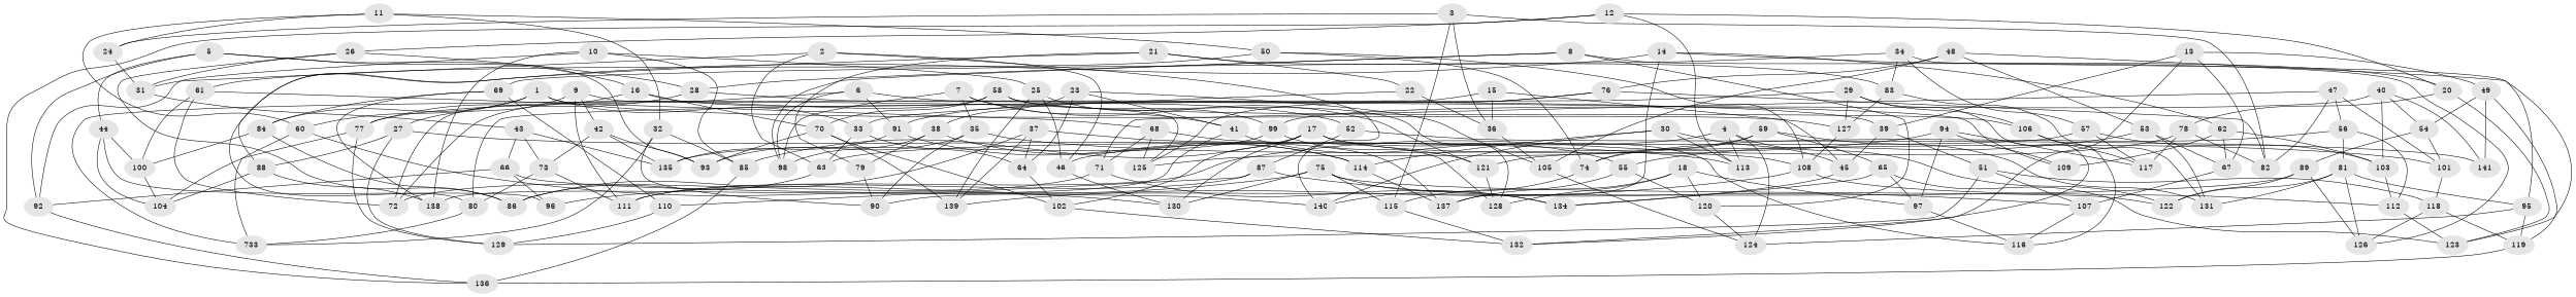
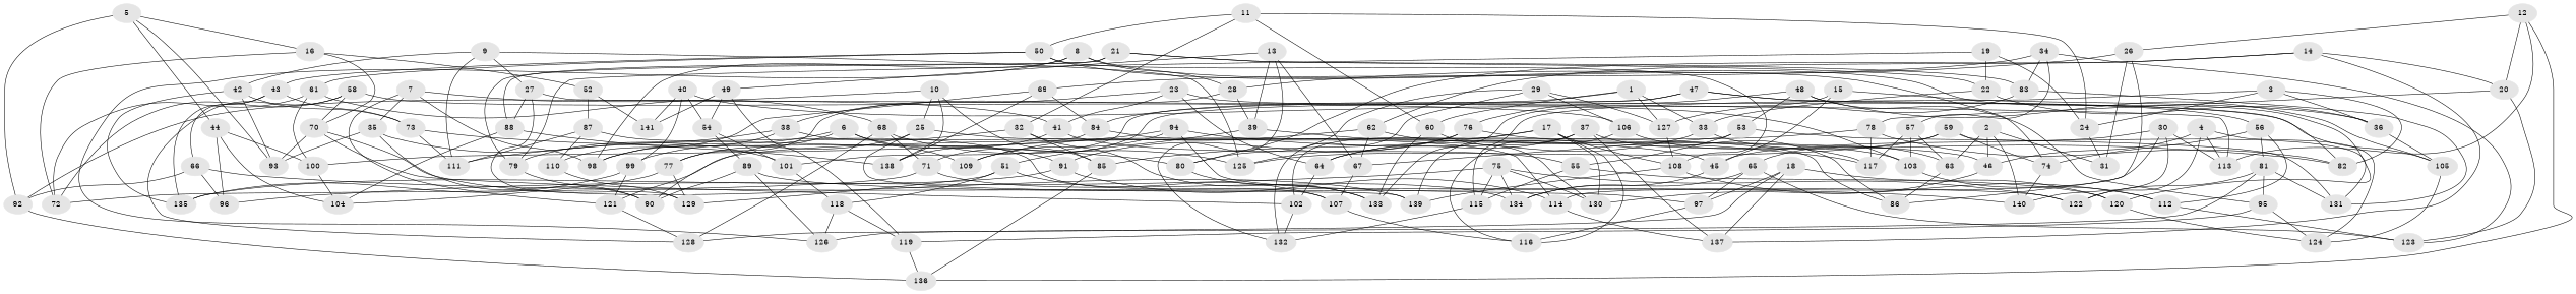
  graph {
    node [color=gray90 style=filled]
    1
    33
    60
    84
    127
    63
    64
-   133 [label=733]
+   133
    130
    86
    100
    108
    2
    31
    46
    140
    43
    3
    24
    36
    82
    115
    105
    132
    4
    113
    122
    124
    5
    16
    44
    92
    93
    52
    72
    70
    96
    104
    136
    6
    77
    91
    98
    109
    129
    114
    135
    7
    35
    41
    121
    90
    101
    138
    55
    128
    8
    28
    120
    126
    39
    9
    27
    42
    111
    125
    88
    73
    10
    25
    85
    99
    139
    11
    32
    50
    61
    74
    12
    20
    26
    78
    123
    13
    49
    67
    45
    51
    54
    141
    119
    107
    14
    62
    80
    137
    103
    15
    134
    87
    17
    116
    102
    112
    18
    97
+   19
    22
    79
    117
    21
    83
    131
    23
    38
    29
    106
    30
    66
    34
    57
    69
    110
    118
    37
    40
    89
    47
    56
    71
    81
    48
    53
    76
    95
    68
    58
    59
    65
    75
    94
    1 -- 33
    1 -- 60
    1 -- 84
    1 -- 127
    33 -- 63
    33 -- 64
    60 -- 133
    60 -- 130
    84 -- 86
    84 -- 100
    127 -- 108
    63 -- 86
    64 -- 102
    100 -- 104
    108 -- 139
    108 -- 112
    2 -- 63
    2 -- 31
    2 -- 46
    2 -- 140
-   31 -- 43
+   50 -- 43
    46 -- 130
    43 -- 135
    43 -- 73
    43 -- 66
    3 -- 24
    3 -- 36
    3 -- 82
    3 -- 115
    24 -- 31
    36 -- 105
    115 -- 132
    105 -- 124
    4 -- 46
    4 -- 113
    4 -- 122
    4 -- 124
    5 -- 16
    5 -- 44
    5 -- 92
    5 -- 93
    16 -- 52
    16 -- 72
    16 -- 70
    44 -- 100
    44 -- 96
    44 -- 104
    92 -- 136
    52 -- 141
    52 -- 87
    70 -- 93
    70 -- 139
    70 -- 102
    6 -- 77
    6 -- 91
    6 -- 98
    6 -- 109
    77 -- 104
    77 -- 129
    91 -- 114
    91 -- 135
    114 -- 137
    7 -- 98
    7 -- 35
    7 -- 41
    7 -- 121
    35 -- 93
    35 -- 90
    35 -- 101
    41 -- 138
    41 -- 55
    121 -- 128
    101 -- 118
    55 -- 115
    55 -- 120
    8 -- 98
    8 -- 28
    8 -- 120
    8 -- 126
    28 -- 77
    28 -- 39
    120 -- 124
    39 -- 45
    39 -- 51
    9 -- 27
    9 -- 42
    9 -- 111
    9 -- 125
    27 -- 113
    27 -- 129
    27 -- 88
    42 -- 93
    42 -- 135
    42 -- 73
    88 -- 104
    88 -- 138
    73 -- 111
    73 -- 80
    10 -- 92
    10 -- 138
    10 -- 25
    10 -- 85
    25 -- 46
    25 -- 99
    25 -- 139
    85 -- 136
    99 -- 135
    99 -- 121
    11 -- 60
    11 -- 24
    11 -- 32
    11 -- 50
    32 -- 133
    32 -- 90
    32 -- 85
    50 -- 108
    50 -- 61
    50 -- 74
    61 -- 100
    61 -- 72
    61 -- 68
    74 -- 140
    12 -- 113
    12 -- 136
    12 -- 20
    12 -- 26
    20 -- 78
    20 -- 123
    26 -- 86
    26 -- 31
    26 -- 28
    78 -- 82
    78 -- 121
    78 -- 117
    13 -- 132
    13 -- 39
    13 -- 49
    13 -- 67
    49 -- 54
    49 -- 141
    49 -- 119
    67 -- 107
    45 -- 134
    51 -- 129
    51 -- 107
    51 -- 118
    54 -- 101
    54 -- 89
    119 -- 136
    107 -- 116
    14 -- 20
    14 -- 62
    14 -- 80
    14 -- 137
    62 -- 109
    62 -- 67
    62 -- 103
    80 -- 133
    103 -- 112
    15 -- 133
    15 -- 36
    15 -- 45
    87 -- 111
    87 -- 107
    87 -- 110
    17 -- 130
    17 -- 108
    17 -- 85
    17 -- 116
    17 -- 102
    102 -- 132
    112 -- 123
    18 -- 128
    18 -- 120
    18 -- 137
    18 -- 97
    97 -- 116
+   19 -- 24
+   19 -- 22
+   19 -- 79
    22 -- 33
    22 -- 36
    79 -- 90
    21 -- 88
    21 -- 22
    21 -- 79
    21 -- 83
    83 -- 127
    83 -- 131
    23 -- 64
    23 -- 105
    23 -- 41
    23 -- 38
    38 -- 98
    38 -- 114
    38 -- 79
    29 -- 127
    29 -- 132
    29 -- 80
    29 -- 106
    106 -- 116
    106 -- 117
    30 -- 140
    30 -- 113
    30 -- 114
    30 -- 45
    66 -- 140
    66 -- 92
    66 -- 96
    34 -- 123
    34 -- 83
    34 -- 57
    34 -- 69
    57 -- 63
    57 -- 103
    57 -- 117
    69 -- 84
    69 -- 138
    69 -- 110
    110 -- 129
    118 -- 126
    118 -- 119
    37 -- 64
    37 -- 86
    37 -- 139
    37 -- 137
    40 -- 99
    40 -- 54
    40 -- 141
    40 -- 103
    89 -- 122
    89 -- 90
    89 -- 126
    47 -- 82
    47 -- 101
    47 -- 56
    47 -- 71
    56 -- 74
    56 -- 112
    56 -- 81
    71 -- 72
    71 -- 134
    81 -- 122
    81 -- 126
    81 -- 131
    81 -- 95
    48 -- 105
    48 -- 53
    48 -- 76
    48 -- 95
    53 -- 55
    53 -- 67
    53 -- 131
    76 -- 82
    76 -- 91
    76 -- 125
    95 -- 124
    95 -- 119
    68 -- 128
    68 -- 125
    68 -- 71
    58 -- 72
    58 -- 70
    58 -- 128
    58 -- 106
    59 -- 125
    59 -- 74
    59 -- 131
    59 -- 65
    65 -- 123
    65 -- 134
    65 -- 97
    75 -- 130
    75 -- 115
    75 -- 122
    75 -- 96
    75 -- 134
    94 -- 109
    94 -- 111
    94 -- 97
    94 -- 117
  }
